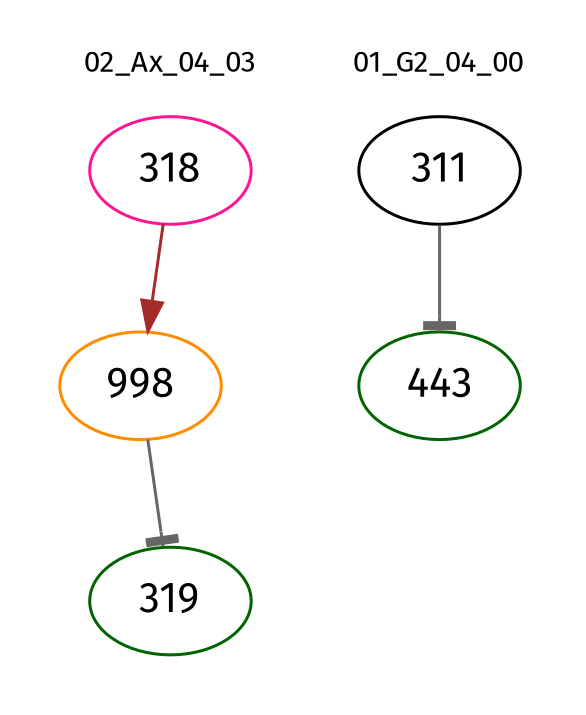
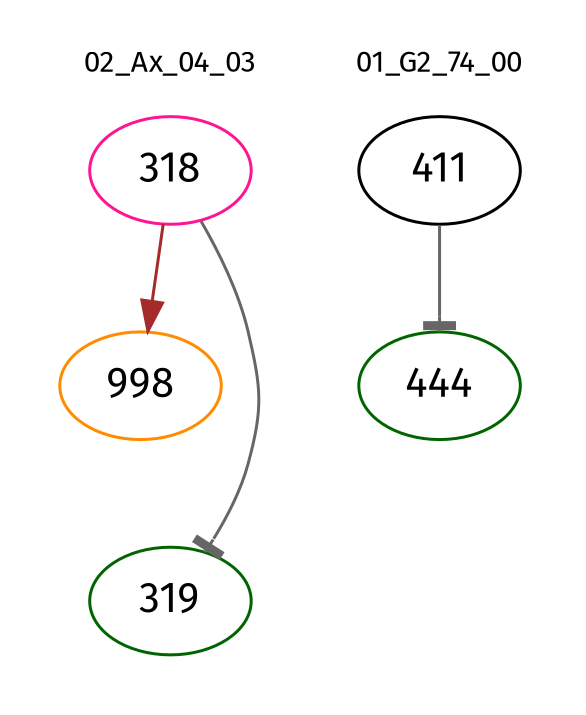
  digraph {
    fontname="Fira Sans"
    node [color=darkgreen fontname="Fira Sans"]
    edge [arrowhead=tee color=gray40 fontname="Fira Sans"]
    n1 [color=deeppink label=318]
    n2 [color=darkorange label=998]
    n3 [label=319]
-   n4 [color=black label=311]
-   n5 [label=443]
+   n4 [color=black label=411]
+   n5 [label=444]
    subgraph cluster_1 {
      color=white
      fontsize=10
      label="02_Ax_04_03"
      n1
      n2
      n3
    }
    subgraph cluster_2 {
      color=white
      fontsize=10
-     label="01_G2_04_00"
+     label="01_G2_74_00"
      n4
      n5
    }
    n1 -> n2 [arrowhead=normal color=brown]
-   n2 -> n3
+   n1 -> n3
    n4 -> n5
  }
